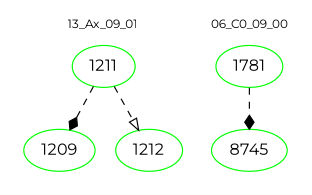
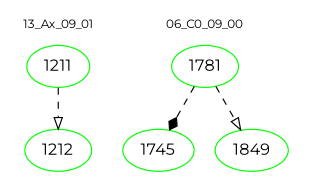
  digraph {
    fontname=Montserrat
    node [color=green fontname=Montserrat]
    edge [arrowhead=diamond color=black fontname=Montserrat style=dashed]
    n1 [label=1211]
-   n2 [label=1209]
    n3 [label=1212]
    n4 [label=1781]
-   n5 [label=8745]
+   n5 [label=1745]
+   n6 [label=1849]
    subgraph cluster_1 {
      color=white
      fontsize=10
      label="13_Ax_09_01"
      n1
-     n2
      n3
    }
    subgraph cluster_2 {
      color=white
      fontsize=10
      label="06_C0_09_00"
      n4
      n5
+     n6
    }
-   n1 -> n2
    n1 -> n3 [arrowhead=onormal]
    n4 -> n5
+   n4 -> n6 [arrowhead=onormal]
  }
